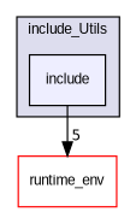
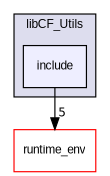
  digraph {
    compound=true
    fontname="Liberation Sans"
    node [fontname="Liberation Sans" fontsize=10 shape=box style=filled]
    n1 [fillcolor="#eeeeff" label=include pencolor=black]
    n2 [color=red fillcolor=white label=runtime_env]
    subgraph cluster_1 {
      bgcolor="#ddddee"
      fontsize=10
-     label=include_Utils
+     label=libCF_Utils
      pencolor=black
      n1
    }
    n1 -> n2 [headlabel=5 labeldistance=1.5 labelfontname=Helvetica labelfontsize=10 fontname="Liberation Sans"]
  }
